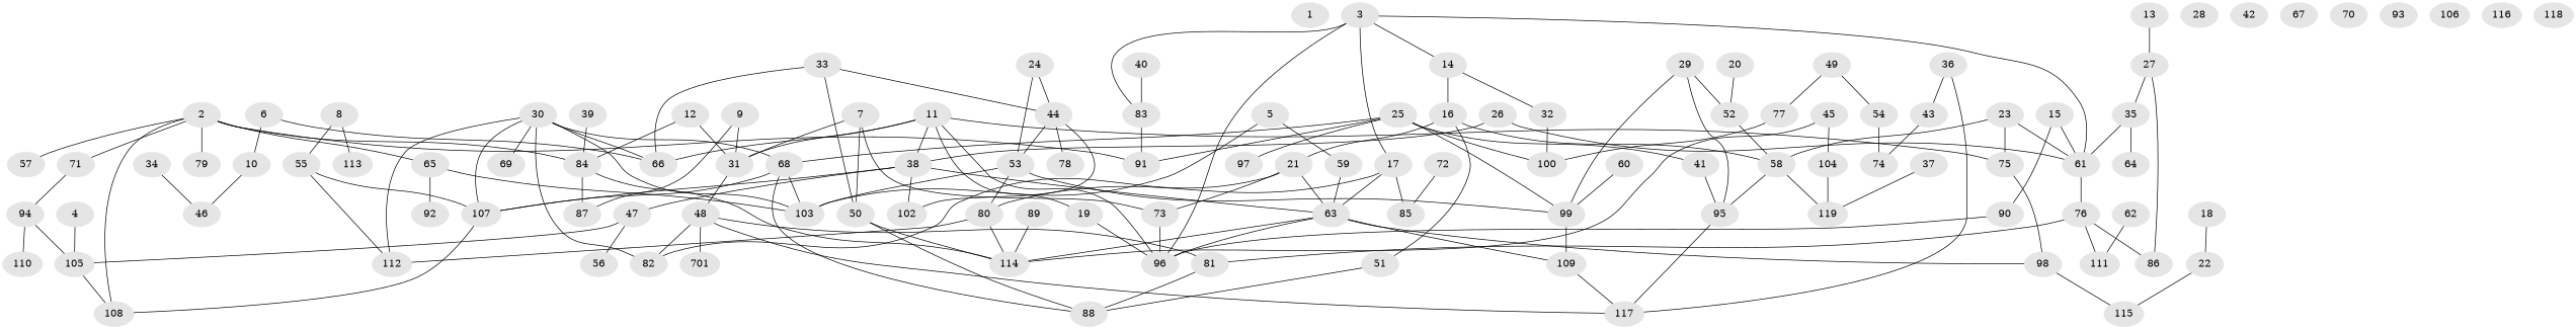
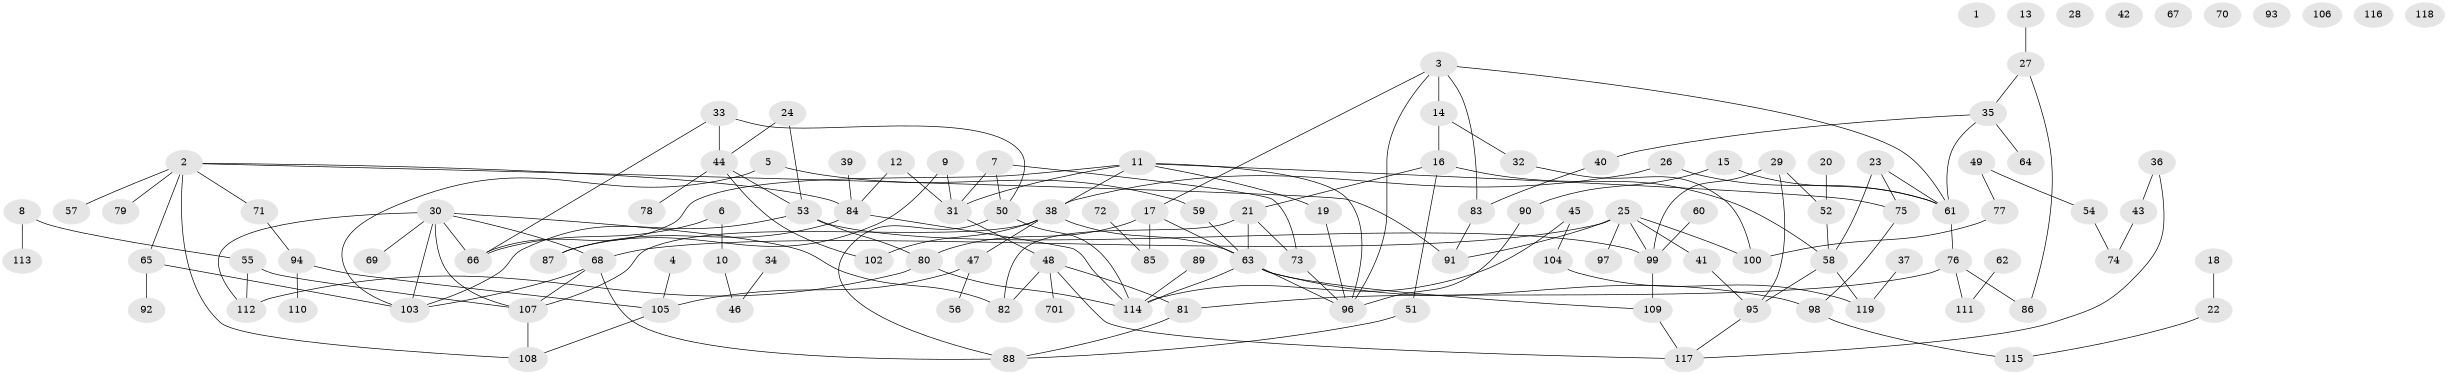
  graph {
    node [color=gray90 style=filled]
    1
    2
    57
    65
    71
    79
    84
    91
    108
    103
    92
    94
    87
    114
    3
    14
    17
    61
    83
    96
    16
    32
    63
    80
    85
    76
    81
    88
    4
    105
    5
    59
    6
    10
    66
    46
    7
    31
    50
    73
    48
    8
    55
    113
    107
    112
    9
    11
    19
    38
    75
    47
    102
    98
    12
    13
    27
    35
    86
    21
    51
    58
    100
    15
    90
    82
    95
    119
    109
    18
    22
    115
    20
    52
    23
    24
    44
    53
    78
    99
    25
    41
    68
    97
    26
    40
    64
    28
    29
    117
    30
    69
    n93 [label=701]
    33
    34
    36
    43
    74
    37
    56
    39
    42
    45
    104
    49
    54
    77
    60
    111
    62
    67
    70
    110
    72
    89
    93
    106
    116
    118
    2 -- 57
    2 -- 65
    2 -- 71
    2 -- 79
    2 -- 84
    2 -- 91
    2 -- 108
    65 -- 103
    65 -- 92
    71 -- 94
    84 -- 87
    84 -- 114
    94 -- 105
    94 -- 110
    3 -- 14
    3 -- 17
    3 -- 61
    3 -- 83
    3 -- 96
    14 -- 16
    14 -- 32
    17 -- 63
    17 -- 80
    17 -- 85
    61 -- 76
    83 -- 91
    16 -- 21
    16 -- 51
    16 -- 58
    32 -- 100
    63 -- 114
    63 -- 96
    63 -- 98
    63 -- 109
    80 -- 114
    80 -- 112
    76 -- 81
    76 -- 86
    76 -- 111
    81 -- 88
    4 -- 105
    105 -- 108
    5 -- 103
    5 -- 59
    59 -- 63
    6 -- 10
    6 -- 66
    10 -- 46
    7 -- 31
    7 -- 50
    7 -- 73
    31 -- 48
    50 -- 114
    50 -- 88
    73 -- 96
    48 -- 81
    48 -- 82
    48 -- 117
    48 -- n93
    8 -- 55
    8 -- 113
    55 -- 107
    55 -- 112
    107 -- 108
    9 -- 87
    9 -- 31
    11 -- 96
    11 -- 66
    11 -- 31
    11 -- 19
    11 -- 38
    11 -- 75
    19 -- 96
    38 -- 63
    38 -- 107
    38 -- 47
    38 -- 102
    75 -- 98
    47 -- 105
    47 -- 56
    98 -- 115
    12 -- 84
    12 -- 31
    13 -- 27
    27 -- 35
    27 -- 86
    35 -- 61
+   35 -- 40
    35 -- 64
    21 -- 63
    21 -- 73
    21 -- 82
    51 -- 88
    58 -- 95
    58 -- 119
    15 -- 61
    15 -- 90
    90 -- 96
    95 -- 117
    109 -- 117
    18 -- 22
    22 -- 115
    20 -- 52
    52 -- 58
    23 -- 61
    23 -- 75
    23 -- 58
    24 -- 44
    24 -- 53
    44 -- 102
    44 -- 53
    44 -- 78
    53 -- 103
    53 -- 80
    53 -- 99
    99 -- 109
    25 -- 91
    25 -- 100
    25 -- 99
    25 -- 41
    25 -- 68
    25 -- 97
    41 -- 95
    68 -- 103
    68 -- 88
    68 -- 107
    26 -- 61
    26 -- 38
    40 -- 83
    29 -- 95
    29 -- 52
    29 -- 99
    30 -- 103
    30 -- 66
    30 -- 107
    30 -- 112
    30 -- 82
    30 -- 68
    30 -- 69
    33 -- 66
    33 -- 50
    33 -- 44
    34 -- 46
    36 -- 117
    36 -- 43
    43 -- 74
    37 -- 119
    39 -- 84
    45 -- 114
    45 -- 104
    104 -- 119
    49 -- 54
    49 -- 77
    54 -- 74
    77 -- 100
    60 -- 99
    62 -- 111
    72 -- 85
    89 -- 114
  }
